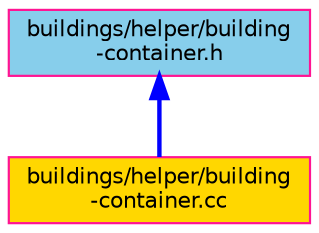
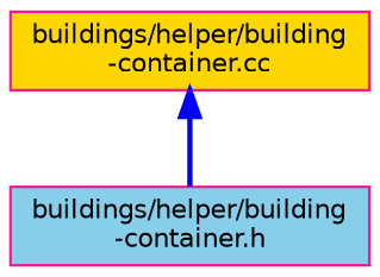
  digraph {
    node [color=deeppink fontname=Helvetica fontsize=10 shape=record style=filled]
    n1 [fillcolor=skyblue fontcolor=black height=0.2 label="buildings/helper/building\l-container.h" width=0.4]
    n2 [fillcolor=gold height=0.2 label="buildings/helper/building\l-container.cc" width=0.4]
-   n1 -> n2 [color=blue dir=back fontname=Helvetica fontsize=10 labelfontname=Helvetica labelfontsize=10 style=bold]
+   n2 -> n1 [color=blue dir=back fontname=Helvetica fontsize=10 labelfontname=Helvetica labelfontsize=10 style=bold]
  }
